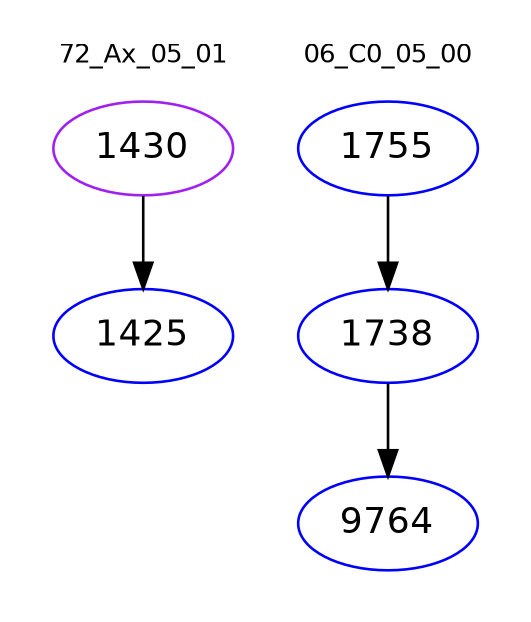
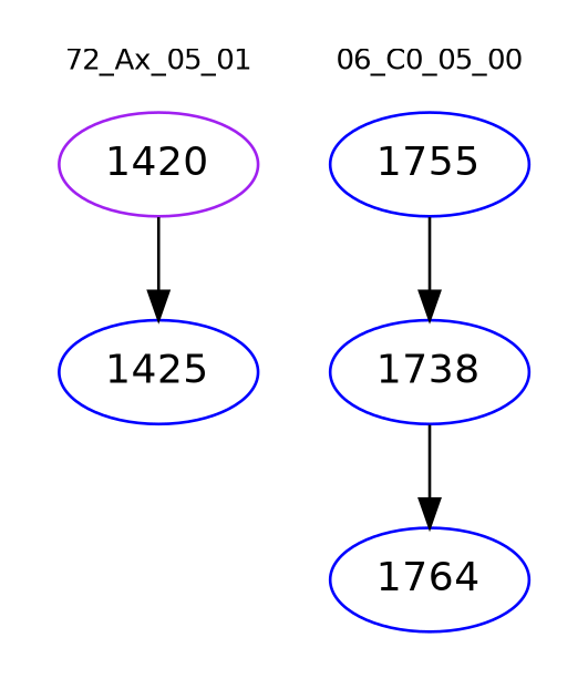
  digraph {
    fontname="DejaVu Sans"
    node [color=blue fontname="DejaVu Sans"]
    edge [color=black fontname="DejaVu Sans"]
-   n1 [color=purple label=1430]
+   n1 [color=purple label=1420]
    n2 [label=1425]
    n3 [label=1755]
    n4 [label=1738]
-   n5 [label=9764]
+   n5 [label=1764]
    subgraph cluster_1 {
      color=white
      fontsize=10
      label="72_Ax_05_01"
      n1
      n2
    }
    subgraph cluster_2 {
      color=white
      fontsize=10
      label="06_C0_05_00"
      n3
      n4
      n5
    }
    n1 -> n2
    n3 -> n4
    n4 -> n5
  }
